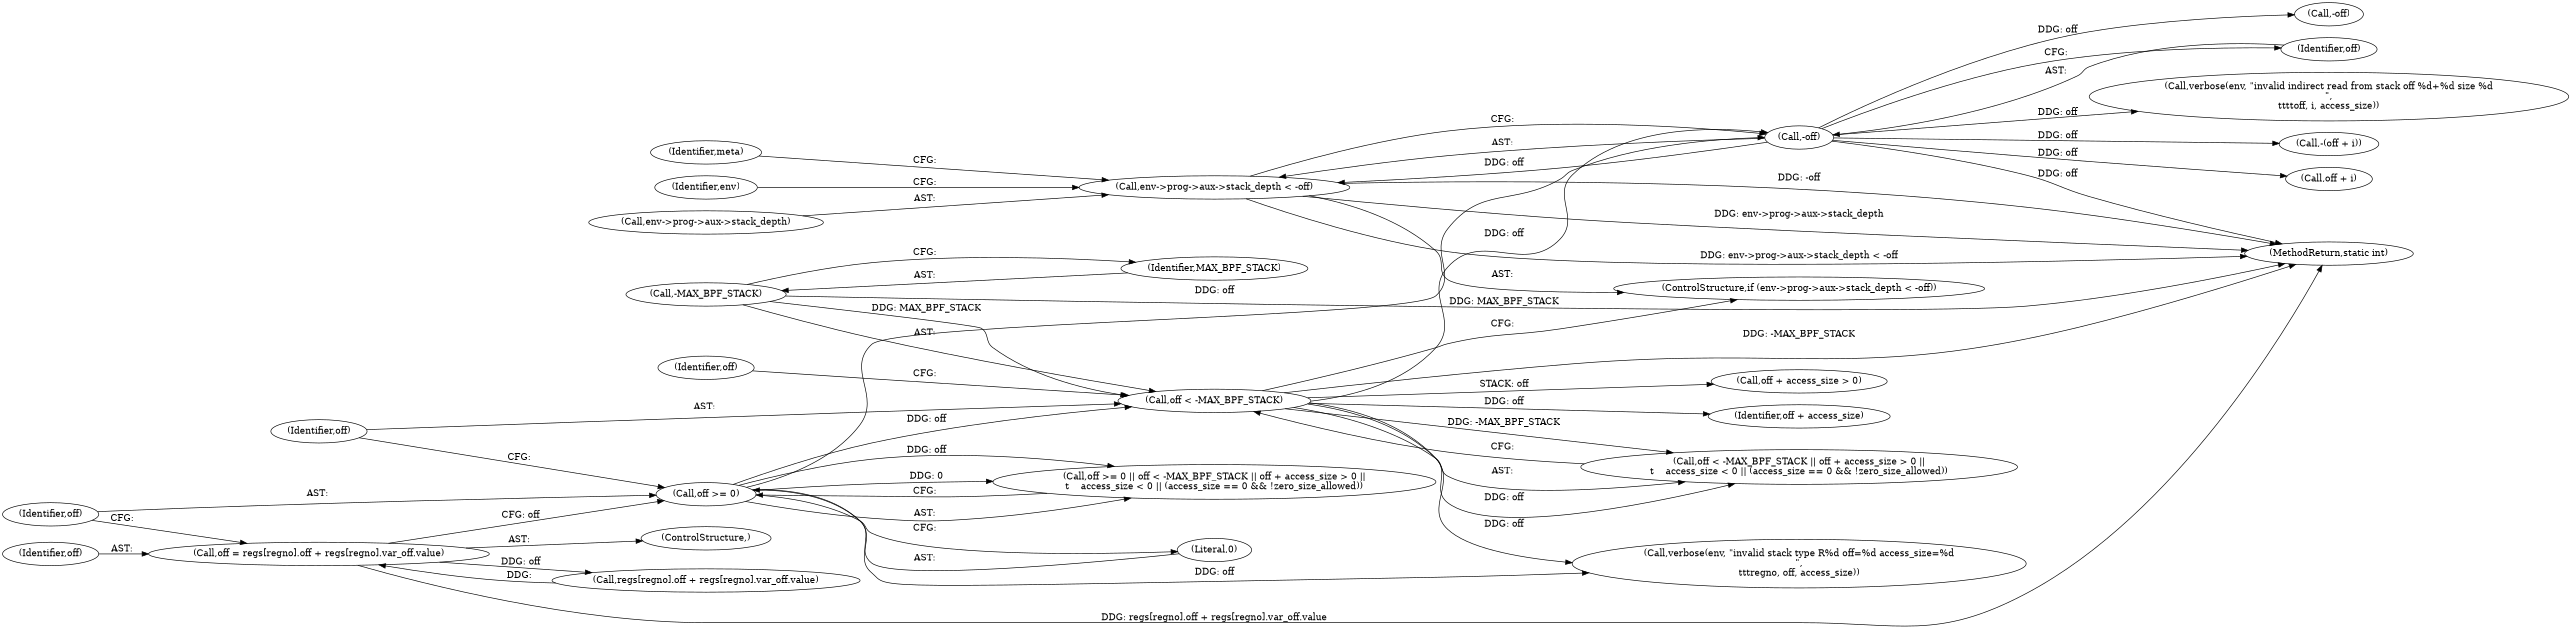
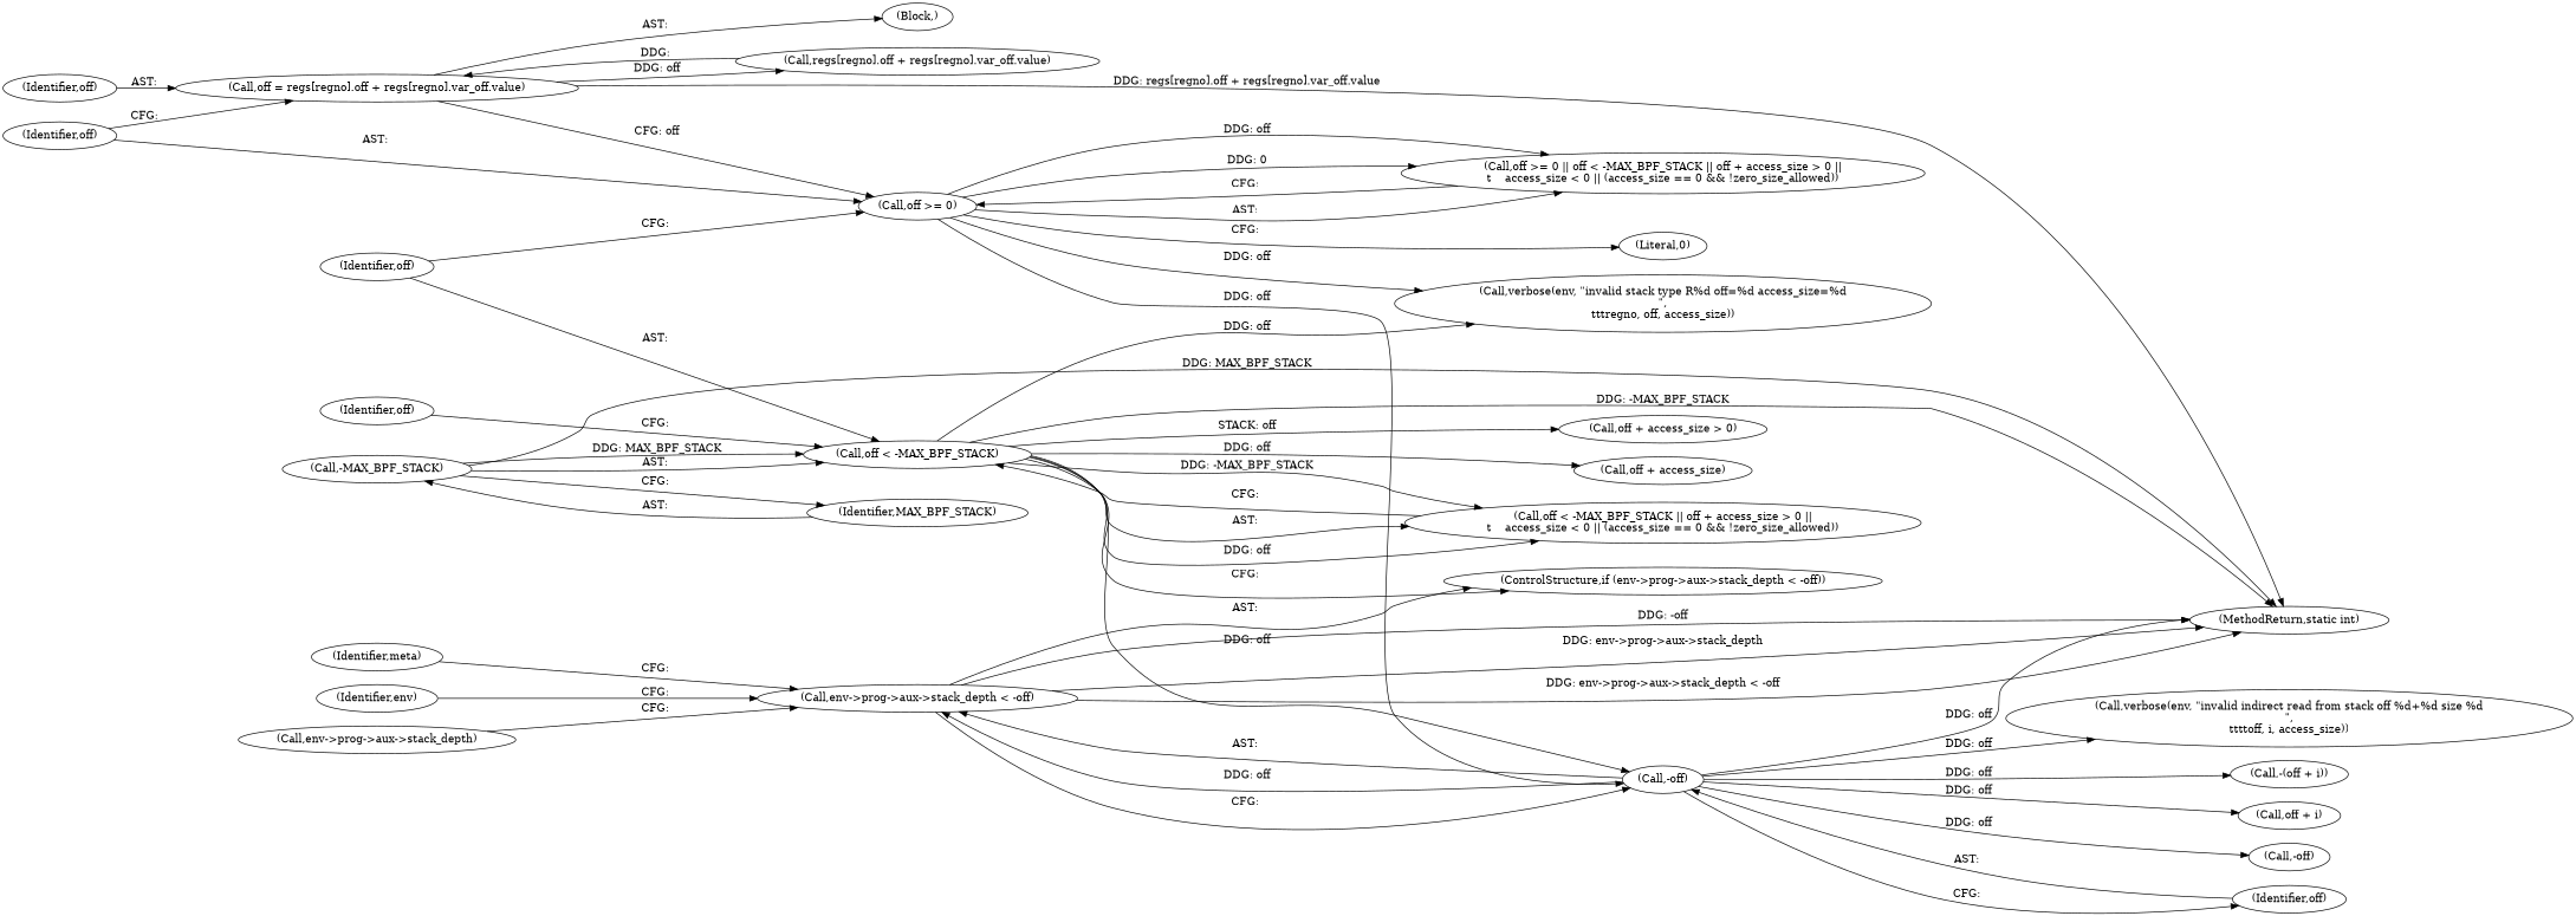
  digraph {
    rankdir=LR
    n1 [label="(Call,env->prog->aux->stack_depth < -off)"]
    n2 [label="(Call,-off)"]
    n3 [label="(MethodReturn,static int)"]
    n4 [label="(ControlStructure,if (env->prog->aux->stack_depth < -off))"]
    n5 [label="(Call,off + i)"]
    n6 [label="(Call,-off)"]
    n7 [label="(Identifier,off)"]
    n8 [label="(Call,verbose(env, \"invalid indirect read from stack off %d+%d size %d\n\",\n\t\t\t\toff, i, access_size))"]
    n9 [label="(Call,-(off + i))"]
    n10 [label="(Call,off >= 0)"]
    n11 [label="(Call,off < -MAX_BPF_STACK)"]
    n12 [label="(Call,verbose(env, \"invalid stack type R%d off=%d access_size=%d\n\",\n\t\t\tregno, off, access_size))"]
    n13 [label="(Call,off >= 0 || off < -MAX_BPF_STACK || off + access_size > 0 ||\n\t    access_size < 0 || (access_size == 0 && !zero_size_allowed))"]
    n14 [label="(Literal,0)"]
    n15 [label="(Call,off < -MAX_BPF_STACK || off + access_size > 0 ||\n\t    access_size < 0 || (access_size == 0 && !zero_size_allowed))"]
    n16 [label="(Call,off + access_size > 0)"]
-   n17 [label="(Identifier,off + access_size)"]
+   n17 [label="(Call,off + access_size)"]
    n18 [label="(Call,off = regs[regno].off + regs[regno].var_off.value)"]
-   n19 [label="(ControlStructure,)"]
+   n19 [label="(Block,)"]
    n20 [label="(Call,regs[regno].off + regs[regno].var_off.value)"]
    n21 [label="(Call,-MAX_BPF_STACK)"]
    n22 [label="(Identifier,MAX_BPF_STACK)"]
    n23 [label="(Call,env->prog->aux->stack_depth)"]
    n24 [label="(Identifier,meta)"]
    n25 [label="(Identifier,off)"]
    n26 [label="(Identifier,env)"]
    n27 [label="(Identifier,off)"]
    n28 [label="(Identifier,off)"]
    n29 [label="(Identifier,off)"]
    n1 -> n2 [label="CFG: "]
    n1 -> n3 [label="DDG: -off"]
    n1 -> n3 [label="DDG: env->prog->aux->stack_depth"]
    n1 -> n3 [label="DDG: env->prog->aux->stack_depth < -off"]
    n1 -> n4 [label="AST: "]
    n2 -> n1 [label="AST: "]
    n2 -> n1 [label="DDG: off"]
    n2 -> n3 [label="DDG: off"]
    n2 -> n5 [label="DDG: off"]
    n2 -> n6 [label="DDG: off"]
    n2 -> n7 [label="CFG: "]
    n2 -> n8 [label="DDG: off"]
    n2 -> n9 [label="DDG: off"]
    n7 -> n2 [label="AST: "]
    n10 -> n2 [label="DDG: off"]
-   n10 -> n11 [label="DDG: off"]
    n10 -> n12 [label="DDG: off"]
    n10 -> n13 [label="AST: "]
    n10 -> n13 [label="DDG: off"]
    n10 -> n13 [label="DDG: 0"]
    n10 -> n14 [label="CFG: "]
    n11 -> n2 [label="DDG: off"]
    n11 -> n3 [label="DDG: -MAX_BPF_STACK"]
    n11 -> n4 [label="CFG: "]
    n11 -> n12 [label="DDG: off"]
    n11 -> n15 [label="AST: "]
    n11 -> n15 [label="DDG: off"]
    n11 -> n15 [label="DDG: -MAX_BPF_STACK"]
    n11 -> n16 [label="STACK: off"]
    n11 -> n17 [label="DDG: off"]
    n13 -> n10 [label="CFG: "]
-   n14 -> n10 [label="AST: "]
    n15 -> n11 [label="CFG: "]
    n18 -> n3 [label="DDG: regs[regno].off + regs[regno].var_off.value"]
    n18 -> n10 [label="CFG: off"]
    n18 -> n19 [label="AST: "]
    n18 -> n20 [label="DDG: off"]
    n20 -> n18 [label="DDG: "]
    n21 -> n3 [label="DDG: MAX_BPF_STACK"]
    n21 -> n11 [label="AST: "]
    n21 -> n11 [label="DDG: MAX_BPF_STACK"]
    n21 -> n22 [label="CFG: "]
    n22 -> n21 [label="AST: "]
-   n23 -> n1 [label="AST: "]
+   n23 -> n1 [label="CFG: "]
    n24 -> n1 [label="CFG: "]
    n25 -> n18 [label="AST: "]
    n26 -> n1 [label="CFG: "]
    n27 -> n11 [label="CFG: "]
    n28 -> n10 [label="AST: "]
    n28 -> n18 [label="CFG: "]
    n29 -> n10 [label="CFG: "]
    n29 -> n11 [label="AST: "]
  }
